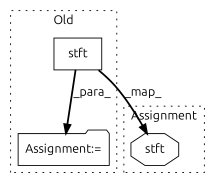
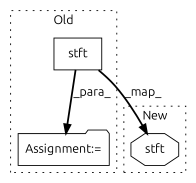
  digraph {
    fontname=Ubuntu
    node [a=32 l="5,1" fontname=Ubuntu]
    edge [style=bold fontname=Ubuntu]
    n1 [label=stft s="758,781" shape=box]
    n2 [a=7 l=1 label="Assignment:=" s=799 shape=folder]
    n3 [label=stft s="298,321" shape=octagon]
    subgraph cluster_1 {
      label=Old
      style=dotted
      n1
      n2
    }
    subgraph cluster_2 {
-     label=Assignment
+     label=New
      style=dotted
      n3
    }
    n1 -> n2 [label=_para_]
    n1 -> n3 [label=_map_]
  }
